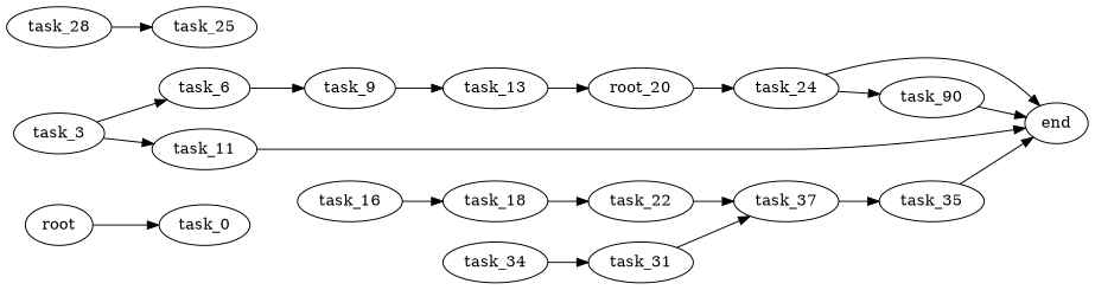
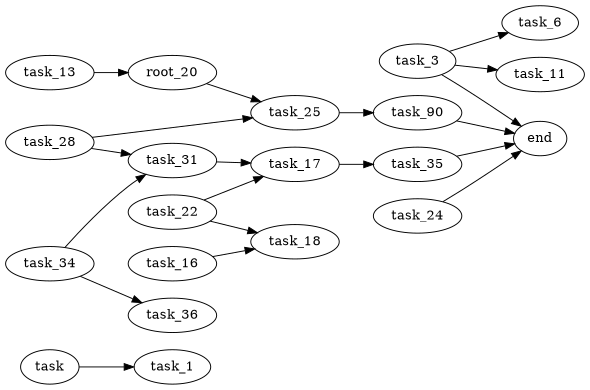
  digraph {
    rankdir=LR
-   root
-   task_1 [label=task_0]
+   root [label=task]
+   task_1
    task_3
    task_6
    task_11
-   task_9
    end
    task_13
    n9 [label=root_20]
    task_16
    task_18
    task_25
    task_22
-   task_37
+   task_37 [label=task_17]
    n15 [label=task_90]
    task_24
    task_28
    task_31
    task_34
+   task_36
    n21 [label=task_35]
    root -> task_1
    task_3 -> task_6
    task_3 -> task_11
-   task_6 -> task_9
-   task_11 -> end
-   task_9 -> task_13
+   task_3 -> end
    task_13 -> n9
-   n9 -> task_24
+   n9 -> task_25
    task_16 -> task_18
-   task_18 -> task_22
-   task_24 -> n15
+   task_22 -> task_18
+   task_25 -> n15
    task_22 -> task_37
    task_37 -> n21
    n15 -> end
    task_24 -> end
    task_28 -> task_25
+   task_28 -> task_31
    task_31 -> task_37
    task_34 -> task_31
+   task_34 -> task_36
    n21 -> end
  }
